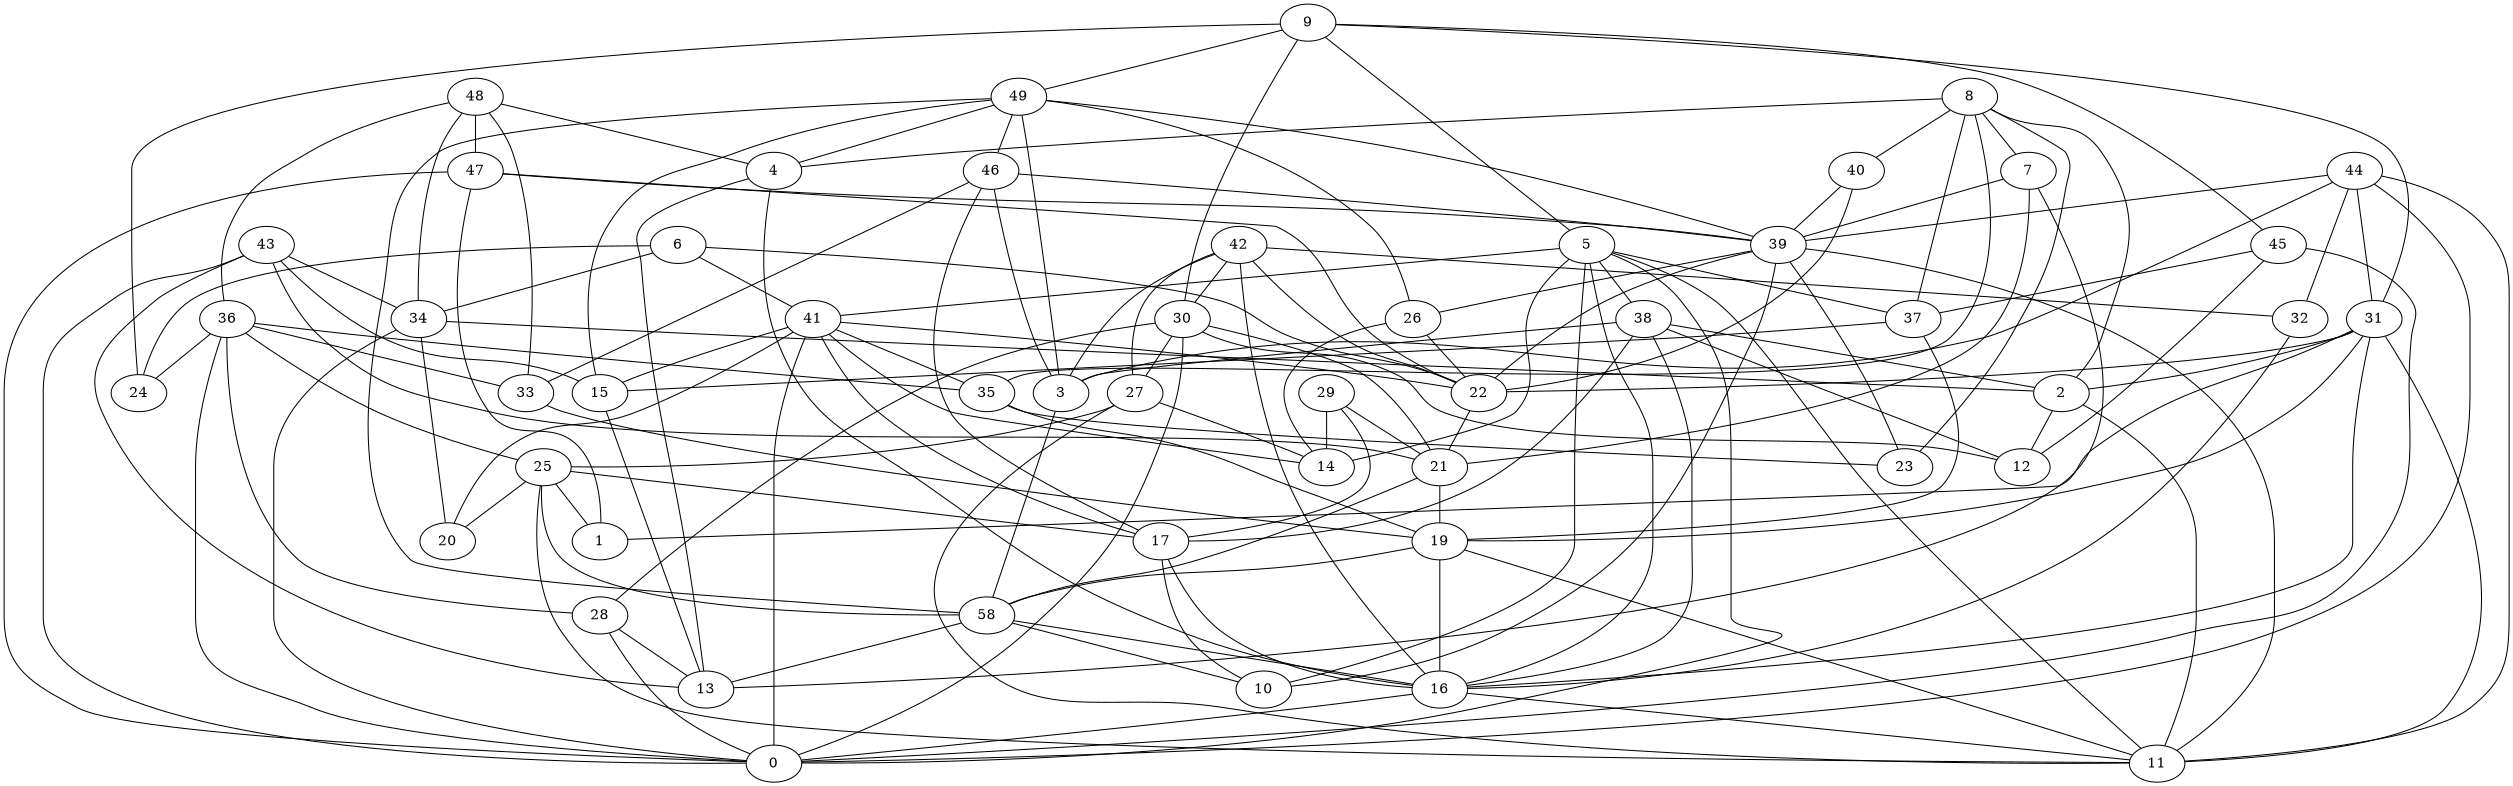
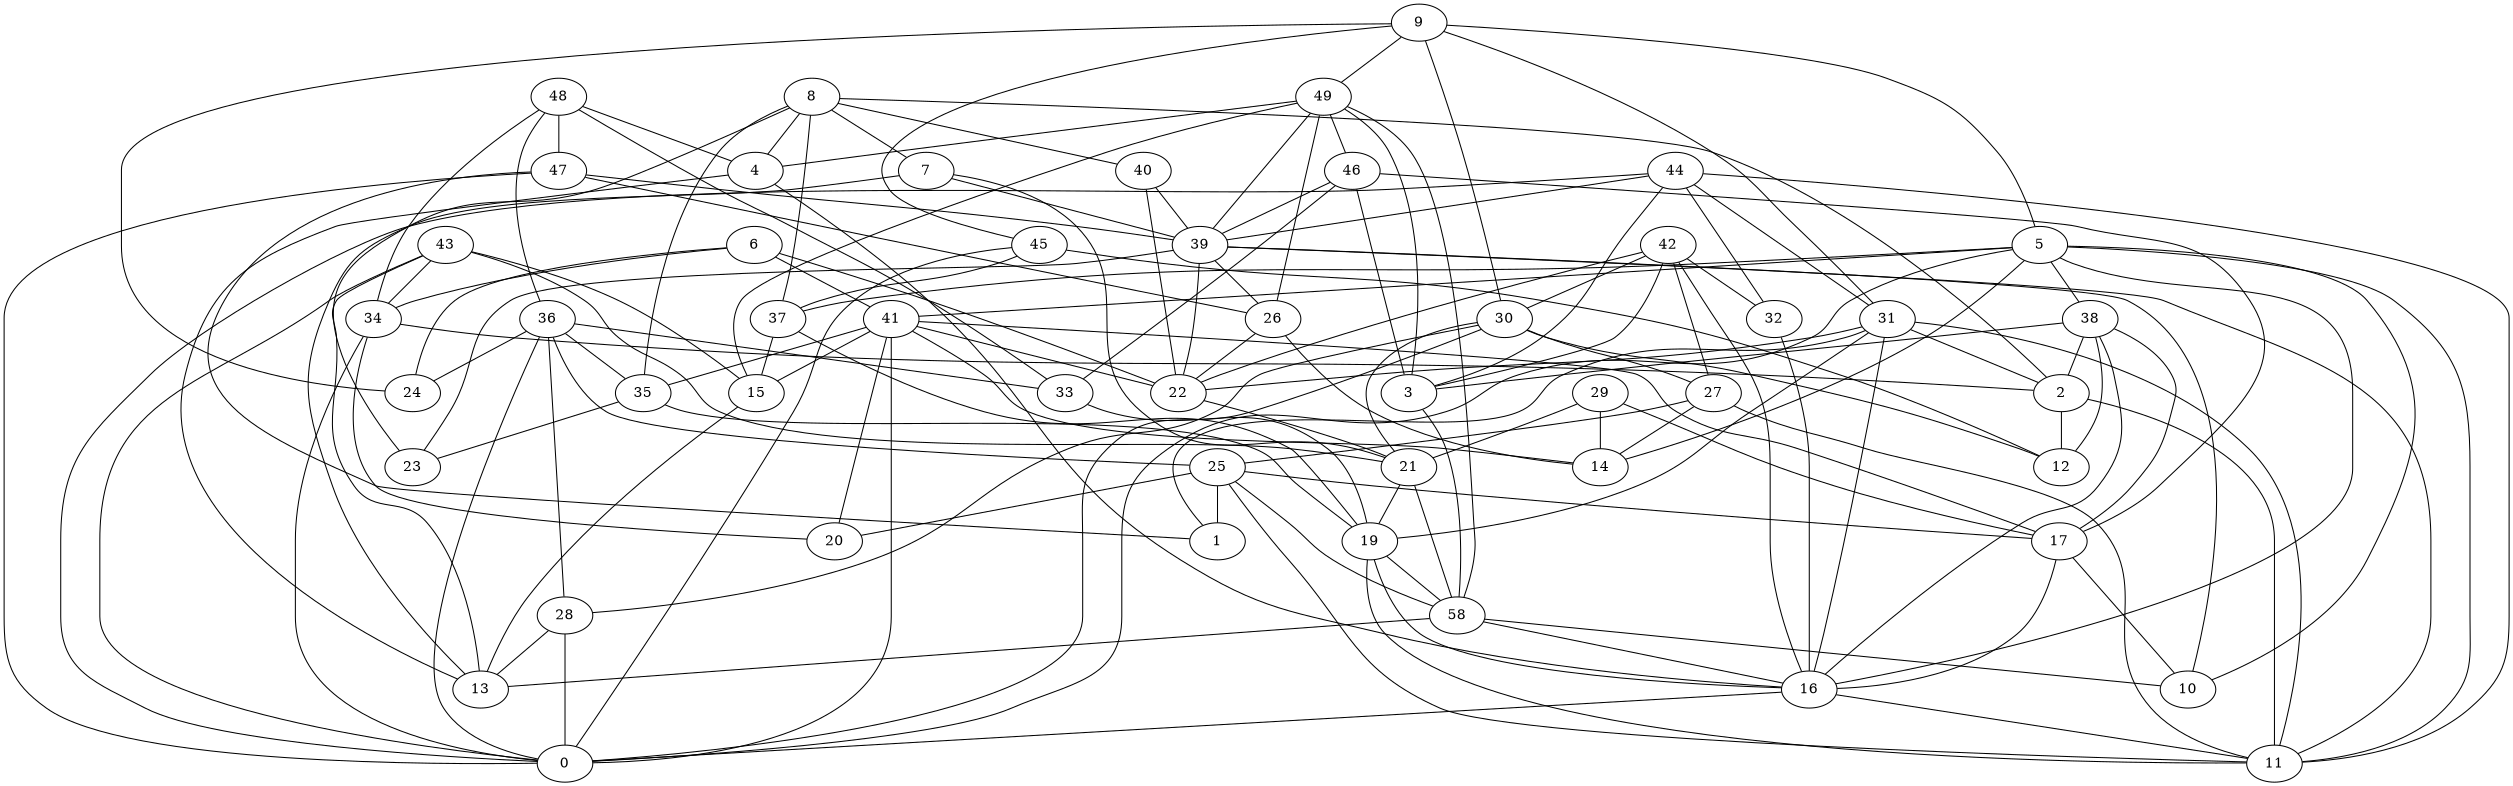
  digraph {
    edge [color=black dir=none]
    34
    20
    2
    0
    11
    12
    36
    35
    25
    28
    33
    24
    19
    23
    17
    n16 [label=58]
    1
    13
    48
    47
    4
    39
    22
    16
    5
    14
    38
    41
    37
    10
    3
    15
    43
    21
    29
    27
    7
    26
    9
    45
    31
    49
    30
    46
    40
    42
    32
    8
    44
    6
    subgraph sub_1 {
      34
      20
      2
      0
      11
      12
      36
      35
      25
      28
      33
      24
      19
      23
      17
      n16
      1
      13
      48
      47
      4
      39
      22
      16
      5
      14
      38
      41
      37
      10
      3
      15
      43
      21
      29
      27
      7
      26
      9
      45
      31
      49
      30
      46
      40
      42
      32
      8
      44
      6
    }
    34 -> 20
    34 -> 2
    34 -> 0
    2 -> 11
    2 -> 12
    36 -> 0
    36 -> 35
    36 -> 25
    36 -> 28
    36 -> 33
    36 -> 24
    35 -> 19
    35 -> 23
    25 -> 20
    25 -> 11
    25 -> 17
    25 -> n16
    25 -> 1
    28 -> 0
    28 -> 13
    33 -> 19
    19 -> 11
    19 -> n16
    19 -> 16
    17 -> 16
    17 -> 10
    n16 -> 13
    n16 -> 16
    n16 -> 10
    48 -> 34
    48 -> 36
    48 -> 33
    48 -> 47
    48 -> 4
    47 -> 0
    47 -> 1
    47 -> 39
-   47 -> 22
+   47 -> 26
    4 -> 13
    4 -> 16
    39 -> 11
    39 -> 23
    39 -> 22
    39 -> 10
    39 -> 26
    22 -> 21
    16 -> 0
    16 -> 11
    5 -> 0
    5 -> 11
    5 -> 16
    5 -> 14
    5 -> 38
    5 -> 41
    5 -> 37
    5 -> 10
    38 -> 2
    38 -> 12
    38 -> 17
    38 -> 16
    38 -> 3
    41 -> 20
    41 -> 0
    41 -> 35
    41 -> 17
    41 -> 22
    41 -> 14
    41 -> 15
    37 -> 19
    37 -> 15
    3 -> n16
    15 -> 13
    43 -> 34
    43 -> 0
    43 -> 13
    43 -> 15
    43 -> 21
    21 -> 19
    21 -> n16
    29 -> 17
    29 -> 14
    29 -> 21
    27 -> 11
    27 -> 25
    27 -> 14
    7 -> 13
    7 -> 39
    7 -> 21
    26 -> 22
    26 -> 14
    9 -> 24
    9 -> 5
    9 -> 45
    9 -> 31
    9 -> 49
    9 -> 30
    45 -> 0
    45 -> 12
    45 -> 37
    31 -> 2
    31 -> 11
    31 -> 19
    31 -> 1
    31 -> 22
    31 -> 16
    49 -> n16
    49 -> 4
    49 -> 39
    49 -> 3
    49 -> 15
    49 -> 26
    49 -> 46
    30 -> 0
    30 -> 12
    30 -> 28
    30 -> 21
    30 -> 27
    46 -> 33
    46 -> 17
    46 -> 39
    46 -> 3
    40 -> 39
    40 -> 22
    42 -> 22
    42 -> 16
    42 -> 3
    42 -> 27
    42 -> 30
    42 -> 32
    32 -> 16
    8 -> 2
    8 -> 35
    8 -> 23
    8 -> 4
    8 -> 37
    8 -> 7
    8 -> 40
    44 -> 0
    44 -> 11
    44 -> 39
    44 -> 3
    44 -> 31
    44 -> 32
    6 -> 34
    6 -> 24
    6 -> 22
    6 -> 41
  }
